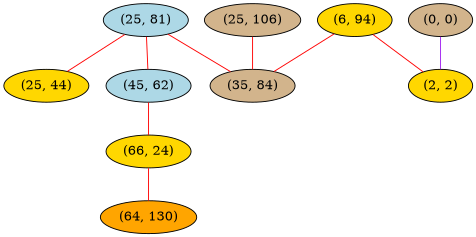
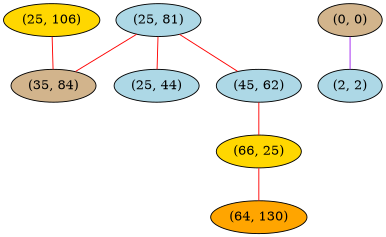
  graph {
    node [fillcolor=tan style=filled]
    edge [color=red weight=1]
    n1 [label="(35, 84)"]
-   "(25, 106)"
-   "(2, 2)" [fillcolor=gold]
+   "(25, 106)" [fillcolor=gold]
+   "(2, 2)" [fillcolor=lightblue]
    "(0, 0)"
    "(25, 81)" [fillcolor=lightblue]
-   "(25, 44)" [fillcolor=gold]
+   "(25, 44)" [fillcolor=lightblue]
    "(45, 62)" [fillcolor=lightblue]
-   "(66, 24)" [fillcolor=gold]
-   "(6, 94)" [fillcolor=gold]
+   "(66, 24)" [fillcolor=gold label="(66, 25)"]
    "(64, 130)" [fillcolor=orange]
    "(25, 106)" -- n1
    "(0, 0)" -- "(2, 2)" [color=purple weight=4]
    "(25, 81)" -- n1
    "(25, 81)" -- "(25, 44)"
    "(25, 81)" -- "(45, 62)"
    "(45, 62)" -- "(66, 24)"
    "(66, 24)" -- "(64, 130)"
-   "(6, 94)" -- n1
-   "(6, 94)" -- "(2, 2)"
  }
